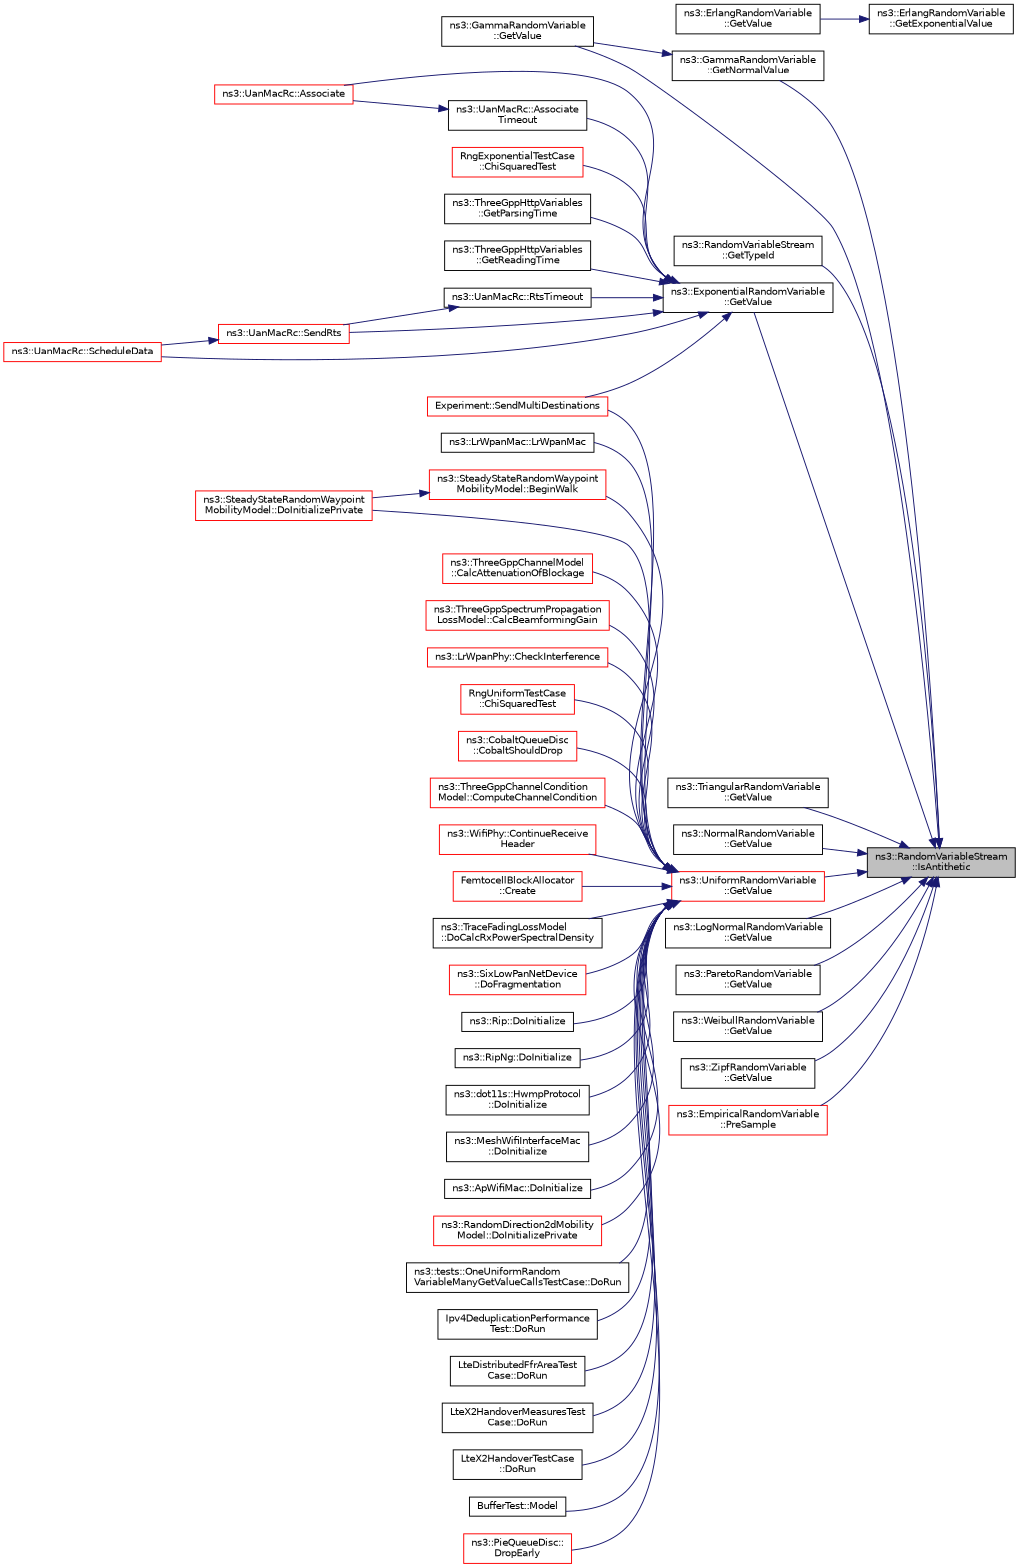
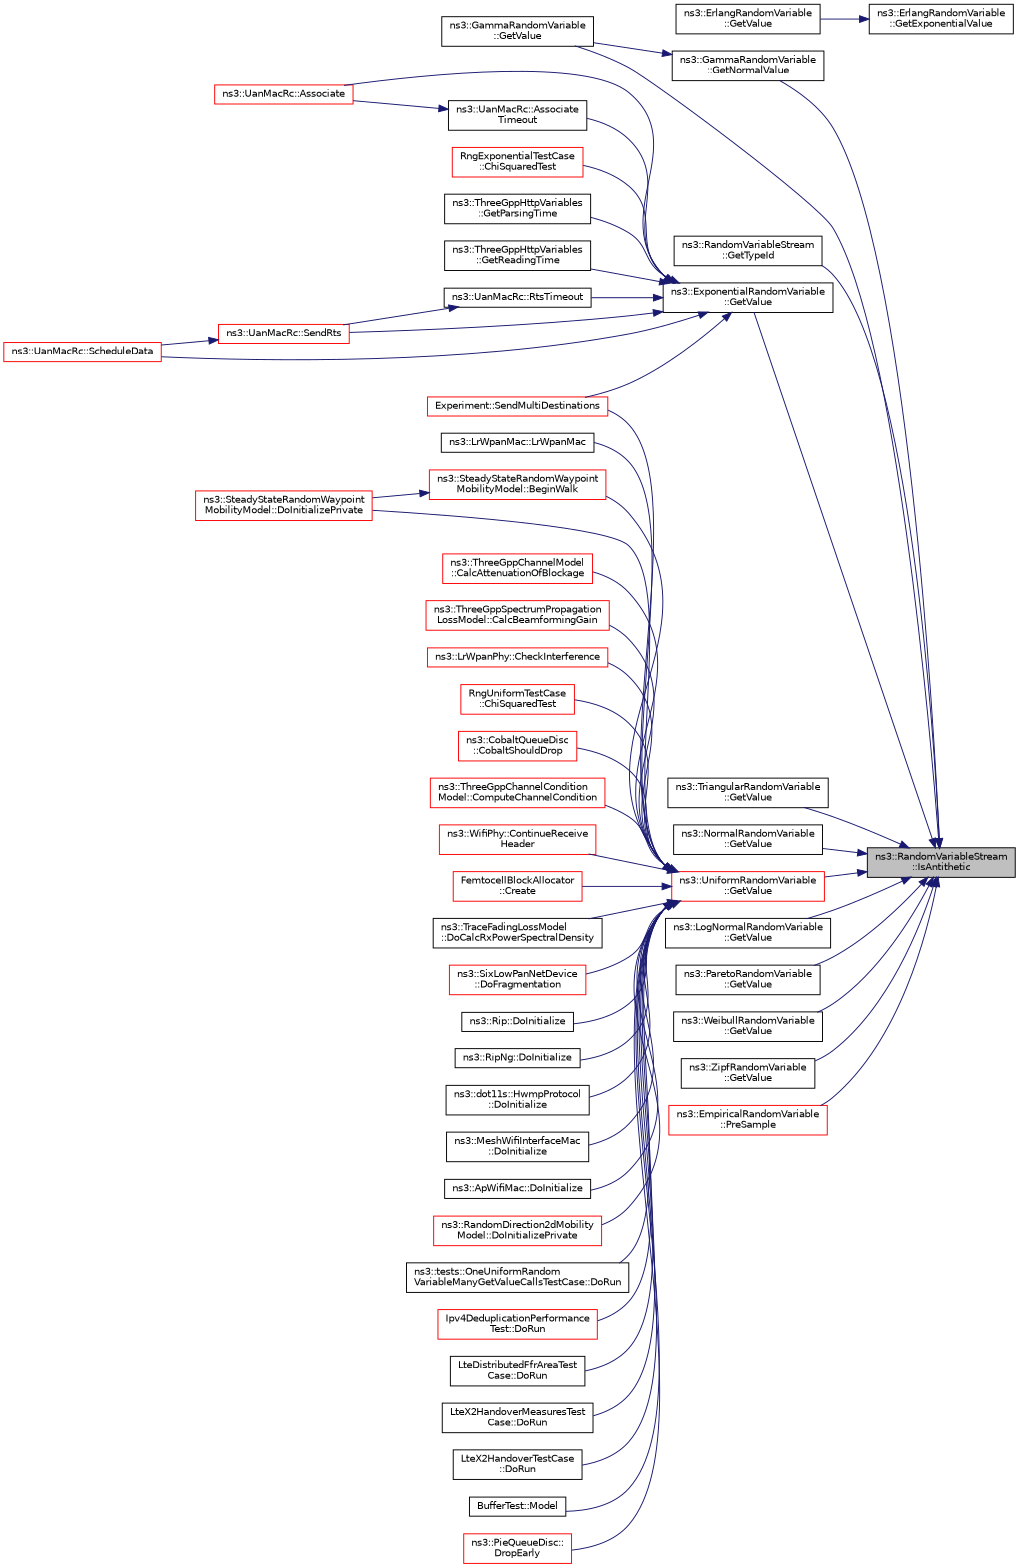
  digraph {
    rankdir=RL
    node [color=black fillcolor=white fontname=Helvetica fontsize=10 shape=record style=filled]
    edge [color=midnightblue dir=back fontname=Helvetica fontsize=10 labelfontname=Helvetica labelfontsize=10 style=solid]
    n1 [fillcolor=grey75 fontcolor=black height=0.2 label="ns3::RandomVariableStream\l::IsAntithetic" width=0.4]
    n2 [height=0.2 label="ns3::GammaRandomVariable\l::GetNormalValue" width=0.4]
    n3 [height=0.2 label="ns3::GammaRandomVariable\l::GetValue" width=0.4]
    n4 [height=0.2 label="ns3::RandomVariableStream\l::GetTypeId" width=0.4]
    n5 [height=0.2 label="ns3::ExponentialRandomVariable\l::GetValue" width=0.4]
    n6 [height=0.2 label="ns3::TriangularRandomVariable\l::GetValue" width=0.4]
    n7 [height=0.2 label="ns3::NormalRandomVariable\l::GetValue" width=0.4]
    n8 [color=red height=0.2 label="ns3::UniformRandomVariable\l::GetValue" width=0.4]
    n9 [height=0.2 label="ns3::LogNormalRandomVariable\l::GetValue" width=0.4]
    n10 [height=0.2 label="ns3::ParetoRandomVariable\l::GetValue" width=0.4]
    n11 [height=0.2 label="ns3::WeibullRandomVariable\l::GetValue" width=0.4]
    n12 [height=0.2 label="ns3::ZipfRandomVariable\l::GetValue" width=0.4]
    n13 [color=red height=0.2 label="ns3::EmpiricalRandomVariable\l::PreSample" width=0.4]
    n14 [height=0.2 label="ns3::ErlangRandomVariable\l::GetExponentialValue" width=0.4]
    n15 [height=0.2 label="ns3::ErlangRandomVariable\l::GetValue" width=0.4]
    n16 [color=red height=0.2 label="ns3::UanMacRc::Associate" width=0.4]
    n17 [height=0.2 label="ns3::UanMacRc::Associate\lTimeout" width=0.4]
    n18 [color=red height=0.2 label="RngExponentialTestCase\l::ChiSquaredTest" width=0.4]
    n19 [height=0.2 label="ns3::ThreeGppHttpVariables\l::GetParsingTime" width=0.4]
    n20 [height=0.2 label="ns3::ThreeGppHttpVariables\l::GetReadingTime" width=0.4]
    n21 [height=0.2 label="ns3::UanMacRc::RtsTimeout" width=0.4]
    n22 [color=red height=0.2 label="ns3::UanMacRc::SendRts" width=0.4]
    n23 [color=red height=0.2 label="ns3::UanMacRc::ScheduleData" width=0.4]
    n24 [color=red height=0.2 label="Experiment::SendMultiDestinations" width=0.4]
    n25 [height=0.2 label="ns3::LrWpanMac::LrWpanMac" width=0.4]
    n26 [color=red height=0.2 label="ns3::SteadyStateRandomWaypoint\lMobilityModel::BeginWalk" width=0.4]
    n27 [color=red height=0.2 label="ns3::SteadyStateRandomWaypoint\lMobilityModel::DoInitializePrivate" width=0.4]
    n28 [color=red height=0.2 label="ns3::ThreeGppChannelModel\l::CalcAttenuationOfBlockage" width=0.4]
    n29 [color=red height=0.2 label="ns3::ThreeGppSpectrumPropagation\lLossModel::CalcBeamformingGain" width=0.4]
    n30 [color=red height=0.2 label="ns3::LrWpanPhy::CheckInterference" width=0.4]
    n31 [color=red height=0.2 label="RngUniformTestCase\l::ChiSquaredTest" width=0.4]
    n32 [color=red height=0.2 label="ns3::CobaltQueueDisc\l::CobaltShouldDrop" width=0.4]
    n33 [color=red height=0.2 label="ns3::ThreeGppChannelCondition\lModel::ComputeChannelCondition" width=0.4]
    n34 [color=red height=0.2 label="ns3::WifiPhy::ContinueReceive\lHeader" width=0.4]
    n35 [color=red height=0.2 label="FemtocellBlockAllocator\l::Create" width=0.4]
    n36 [height=0.2 label="ns3::TraceFadingLossModel\l::DoCalcRxPowerSpectralDensity" width=0.4]
    n37 [color=red height=0.2 label="ns3::SixLowPanNetDevice\l::DoFragmentation" width=0.4]
    n38 [height=0.2 label="ns3::Rip::DoInitialize" width=0.4]
    n39 [height=0.2 label="ns3::RipNg::DoInitialize" width=0.4]
    n40 [height=0.2 label="ns3::dot11s::HwmpProtocol\l::DoInitialize" width=0.4]
    n41 [height=0.2 label="ns3::MeshWifiInterfaceMac\l::DoInitialize" width=0.4]
    n42 [height=0.2 label="ns3::ApWifiMac::DoInitialize" width=0.4]
    n43 [color=red height=0.2 label="ns3::RandomDirection2dMobility\lModel::DoInitializePrivate" width=0.4]
    n44 [height=0.2 label="ns3::tests::OneUniformRandom\lVariableManyGetValueCallsTestCase::DoRun" width=0.4]
-   n45 [height=0.2 label="Ipv4DeduplicationPerformance\lTest::DoRun" width=0.4]
+   n45 [color=red height=0.2 label="Ipv4DeduplicationPerformance\lTest::DoRun" width=0.4]
    n46 [height=0.2 label="LteDistributedFfrAreaTest\lCase::DoRun" width=0.4]
    n47 [height=0.2 label="LteX2HandoverMeasuresTest\lCase::DoRun" width=0.4]
    n48 [height=0.2 label="LteX2HandoverTestCase\l::DoRun" width=0.4]
    n49 [height=0.2 label="BufferTest::Model" width=0.4]
    n50 [color=red height=0.2 label="ns3::PieQueueDisc::\lDropEarly" width=0.4]
    n1 -> n2
    n1 -> n3
    n1 -> n4
    n1 -> n5
    n1 -> n6
    n1 -> n7
    n1 -> n8
    n1 -> n9
    n1 -> n10
    n1 -> n11
    n1 -> n12
    n1 -> n13
    n2 -> n3
    n5 -> n16
    n5 -> n17
    n5 -> n18
    n5 -> n19
    n5 -> n20
    n5 -> n21
    n5 -> n22
    n5 -> n23
    n5 -> n24
    n8 -> n24
    n8 -> n25
    n8 -> n26
    n8 -> n27
    n8 -> n28
    n8 -> n29
    n8 -> n30
    n8 -> n31
    n8 -> n32
    n8 -> n33
    n8 -> n34
    n8 -> n35
    n8 -> n36
    n8 -> n37
    n8 -> n38
    n8 -> n39
    n8 -> n40
    n8 -> n41
    n8 -> n42
    n8 -> n43
    n8 -> n44
    n8 -> n45
    n8 -> n46
    n8 -> n47
    n8 -> n48
    n8 -> n49
    n8 -> n50
    n14 -> n15
    n17 -> n16
    n21 -> n22
    n22 -> n23
    n26 -> n27
  }
